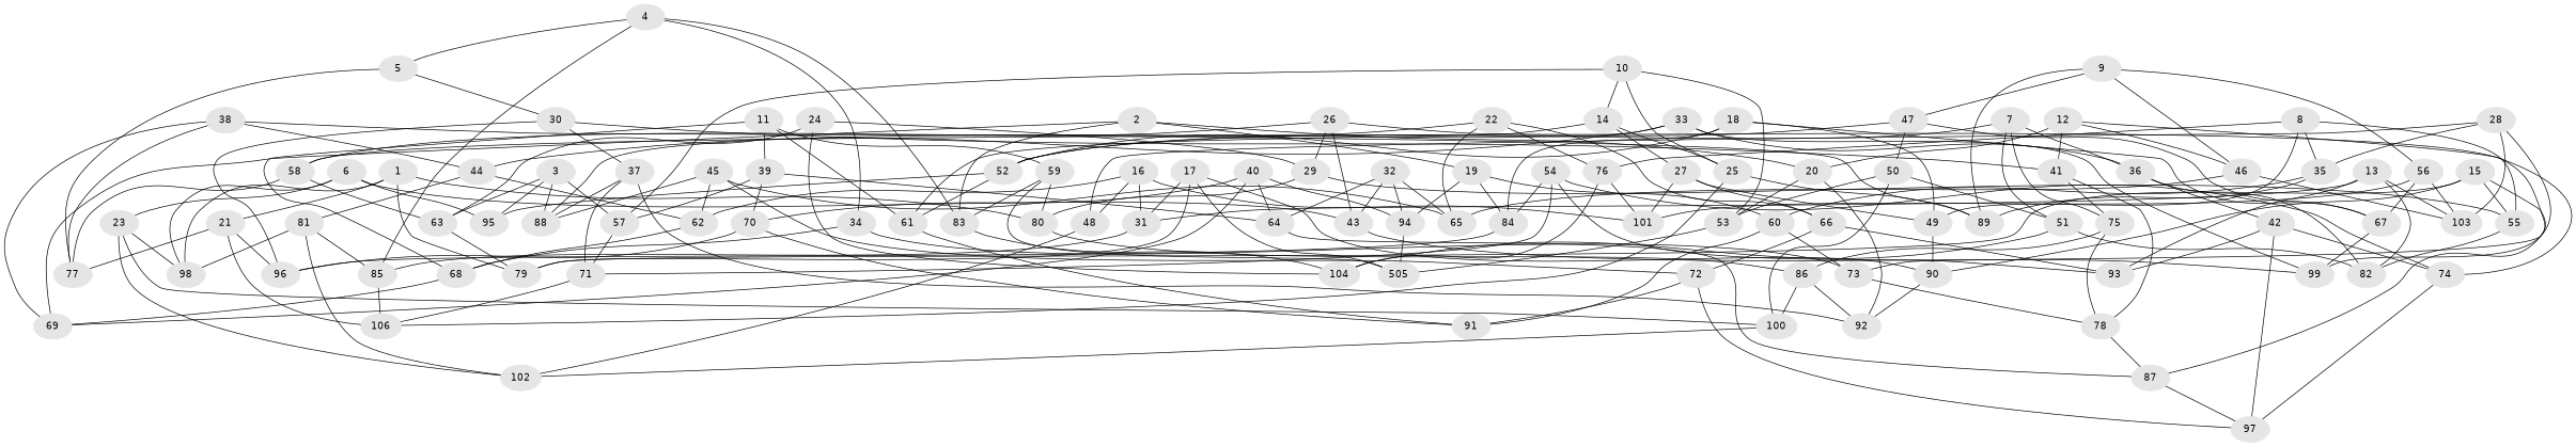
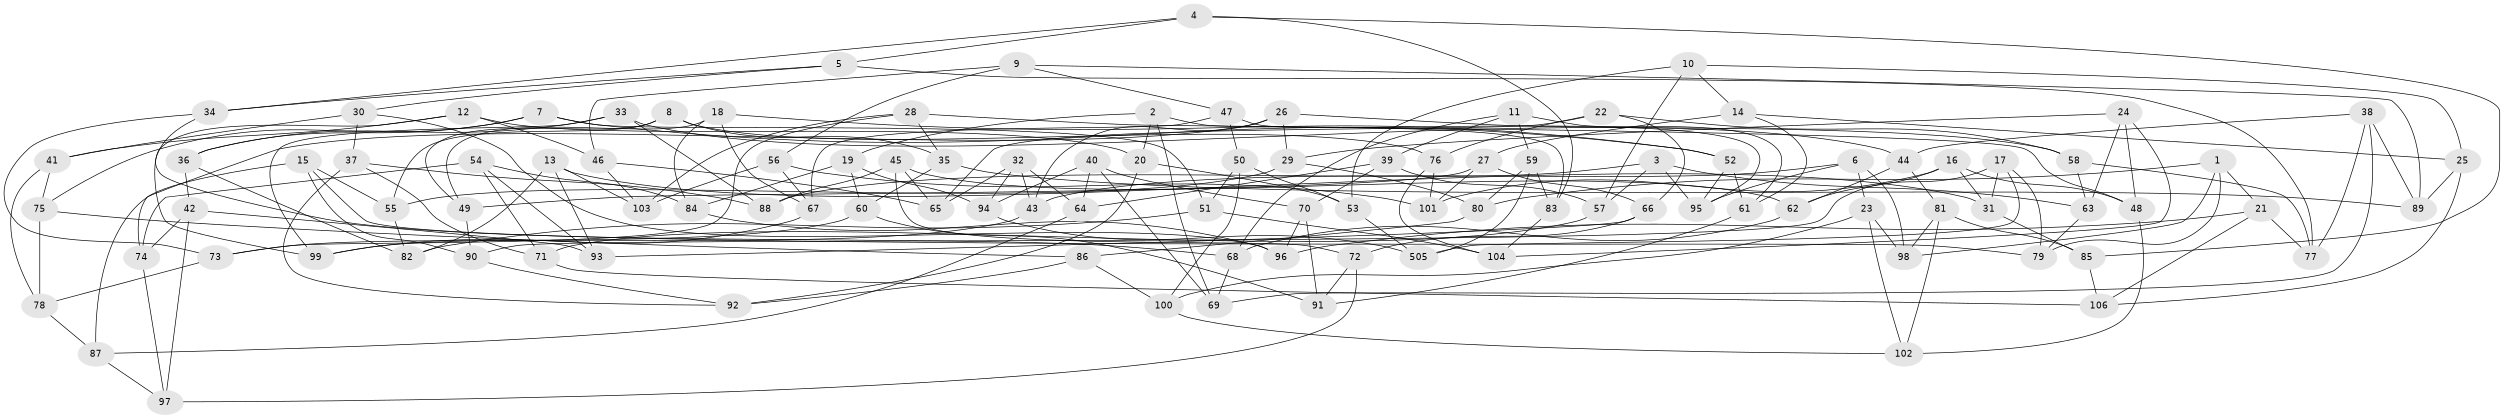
  graph {
    fontname="DejaVu Sans"
    node [color=gray90 fontname="DejaVu Sans" style=filled]
    edge [fontname="DejaVu Sans"]
    1
    21
    79
    80
    98
    77
    96
    106
    86
    2
    19
    20
    69
    83
    84
    60
    94
    53
    92
    104
    3
    57
    63
    88
    95
    71
    4
    5
    34
    85
    30
    68
    73
    41
    37
    6
    23
    43
    100
    102
    99
    7
    36
    51
    52
    75
    82
    42
    61
    78
    8
    35
    49
    55
    76
    89
    90
    101
    9
    46
    47
    56
    103
    65
    67
    50
    10
    14
    25
    27
    n71 [label=505]
    11
    39
    59
    64
    70
    91
    12
    13
    31
    93
    66
    15
    87
    97
    16
    48
    62
    17
    18
    22
    58
    72
    24
    29
    26
    74
    28
    32
    33
    44
    81
    38
    40
    45
    54
    1 -- 21
    1 -- 79
    1 -- 80
    1 -- 98
    21 -- 77
    21 -- 96
    21 -- 106
    80 -- 86
    86 -- 92
    86 -- 100
    2 -- 19
    2 -- 20
    2 -- 69
    2 -- 83
    19 -- 84
    19 -- 60
    19 -- 94
    20 -- 53
    20 -- 92
    83 -- 104
    84 -- 96
    60 -- 73
    60 -- 91
    94 -- n71
    53 -- n71
    3 -- 57
    3 -- 63
    3 -- 88
    3 -- 95
    57 -- 71
    63 -- 79
    71 -- 106
    4 -- 83
    4 -- 5
    4 -- 34
    4 -- 85
    5 -- 77
+   5 -- 34
    5 -- 30
    34 -- 68
    34 -- 73
    85 -- 106
    30 -- 96
    30 -- 41
    30 -- 37
    68 -- 69
    73 -- 78
    41 -- 75
    41 -- 78
    37 -- 92
    37 -- 88
    37 -- 71
    6 -- 98
    6 -- 95
    6 -- 23
    6 -- 43
    23 -- 98
    23 -- 100
    23 -- 102
    43 -- 99
    100 -- 102
    7 -- 36
    7 -- 51
    7 -- 52
    7 -- 75
    36 -- 82
    36 -- 42
    51 -- 104
    51 -- 82
    52 -- 95
    52 -- 61
    75 -- 86
    75 -- 78
    42 -- 93
    42 -- 97
    42 -- 74
    61 -- 91
    78 -- 87
    8 -- 35
    8 -- 49
    8 -- 55
    8 -- 76
    35 -- 60
    35 -- 89
    49 -- 90
    55 -- 82
    76 -- 104
    76 -- 101
    90 -- 92
    9 -- 89
    9 -- 46
    9 -- 47
    9 -- 56
    46 -- 103
    46 -- 65
-   47 -- 52
+   47 -- 95
    47 -- 67
    47 -- 50
    56 -- 101
    56 -- 103
    56 -- 67
    67 -- 99
    50 -- 53
    50 -- 100
    50 -- 51
    10 -- 53
    10 -- 57
    10 -- 14
    10 -- 25
    14 -- 61
    14 -- 25
    14 -- 27
    25 -- 106
    25 -- 89
    27 -- 49
    27 -- 101
    27 -- 66
    11 -- 68
    11 -- 61
    11 -- 39
    11 -- 59
    39 -- 57
    39 -- 64
    39 -- 70
    59 -- 80
    59 -- 83
    59 -- n71
    64 -- 87
    70 -- 96
    70 -- 91
    12 -- 20
    12 -- 41
    12 -- 99
    12 -- 46
    13 -- 82
    13 -- 103
    13 -- 31
    13 -- 93
    31 -- 85
    66 -- 93
    66 -- 72
    15 -- 79
    15 -- 55
    15 -- 90
    15 -- 87
    87 -- 97
    16 -- 101
    16 -- 31
    16 -- 48
    16 -- 62
    48 -- 102
    62 -- 68
    17 -- 79
    17 -- 90
    17 -- n71
    17 -- 31
    18 -- 84
    18 -- 52
    18 -- 49
    18 -- 67
    22 -- 76
    22 -- 65
    22 -- 66
    22 -- 58
    58 -- 77
    58 -- 63
    72 -- 91
    72 -- 97
    24 -- 104
    24 -- 63
+   24 -- 48
    24 -- 29
    29 -- 80
    29 -- 55
    26 -- 43
    26 -- 58
    26 -- 29
    26 -- 74
    74 -- 97
    28 -- 73
    28 -- 35
    28 -- 103
    28 -- 48
    32 -- 94
    32 -- 43
    32 -- 65
    32 -- 64
    33 -- 88
    33 -- 99
    33 -- 36
    33 -- 44
    44 -- 62
    44 -- 81
    81 -- 98
    81 -- 85
    81 -- 102
    38 -- 77
    38 -- 69
    38 -- 89
    38 -- 44
    40 -- 69
    40 -- 94
    40 -- 64
    40 -- 70
    45 -- 88
    45 -- 65
    45 -- 62
    45 -- 72
    54 -- 84
    54 -- 71
    54 -- 93
    54 -- 74
  }
